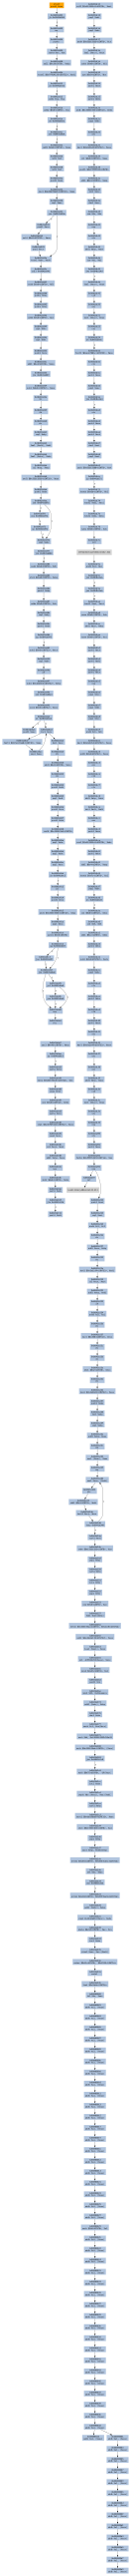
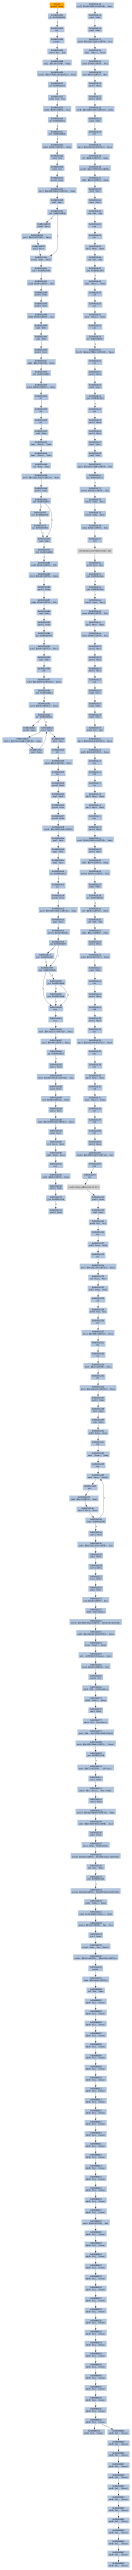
  digraph {
    fontname="IBM Plex Mono"
    node [color=lightsteelblue fillcolor=lightsteelblue fontname="IBM Plex Mono" shape=rectangle style=filled]
    edge [color="#000000" fontname="IBM Plex Mono"]
    n1 [color=lightgrey fillcolor=orange label="start\npushl %eax"]
    n2 [label="0x00416001\njb 0x00416004"]
    n3 [color=lightgrey label="0x00416003\nnop "]
    n4 [label="0x00416004\npusha "]
    n5 [label="0x00416005\ntestw %ax, %ax"]
    n6 [label="0x00416008\nsall $0x20<INT8>, %ebp"]
    n7 [label="0x0041600b\ntestl $0x97914120<UINT32>, %edi"]
    n8 [label="0x00416011\njo 0x00416016"]
    n9 [label="0x00416013\nandw %sp, %sp"]
    n10 [label="0x00416016\naddw $0x0<UINT8>, %si"]
    n11 [label="0x0041601a\njb 0x00416021"]
    n12 [label="0x0041601c\njns 0x00416021"]
    n13 [label="0x00416021\naddl $0x0<UINT32>, %eax"]
    n14 [label="0x00416026\nnotb %ah"]
    n15 [label="0x00416028\nnotb %ah"]
    n16 [label="0x0041602a\npushl %eax"]
    n17 [label="0x0041602b\nmovl $0xd06786e2<UINT32>, %eax"]
    n18 [label="0x00416030\npopl %eax"]
    n19 [label="0x00416031\njns 0x0041603a"]
    n20 [label="0x00416033\npushl %ecx"]
    n21 [label="0x0041603a\ntestl %edx, %edx"]
    n22 [label="0x00416034\nsubl $0x0<UINT32>, %eax"]
    n23 [label="0x0041603c\ncall 0x00416041"]
    n24 [label="0x00416039\npopl %ecx"]
    n25 [label="0x00416041\nsubb $0x0<UINT8>, %dl"]
    n26 [label="0x00416044\npushl %edi"]
    n27 [label="0x00416045\npushl %ebx"]
    n28 [label="0x00416046\naddb $0x0<UINT8>, %al"]
    n29 [label="0x00416049\npopl %ebx"]
    n30 [label="0x0041604a\npopl %edi"]
    n31 [label="0x0041604b\npushl %ecx"]
    n32 [label="0x0041604c\naddl $0x4<UINT8>, %esp"]
    n33 [label="0x0041604f\njne 0x00416059"]
    n34 [label="0x00416059\nsubl $0x0<UINT32>, %eax"]
    n35 [label="0x0041605e\nclc "]
    n36 [label="0x0041605f\ncld "]
    n37 [label="0x00416060\nstc "]
    n38 [label="0x00416061\npopl %ebp"]
    n39 [label="0x00416062\nleal (%edi), %edi"]
    n40 [label="0x00416064\nleal (%ebx), %ebx"]
    n41 [label="0x00416066\norl %esp, %esp"]
    n42 [label="0x00416068\nandl $0xffffffff<UINT32>, %eax"]
    n43 [label="0x0041606d\npushl %edx"]
    n44 [label="0x0041606e\njbe 0x00416076"]
    n45 [label="0x00416070\njnp 0x00416076"]
    n46 [label="0x00416076\npopl %edx"]
    n47 [label="0x00416072\njp 0x00416076"]
    n48 [label="0x00416077\njno 0x00416080"]
    n49 [label="0x00416080\nsubb $0x0<UINT8>, %dh"]
    n50 [label="0x00416083\nshrl $0x60<UINT8>, %ebp"]
    n51 [label="0x00416086\npushl %ebp"]
    n52 [label="0x00416087\naddw $0x0<UINT8>, %dx"]
    n53 [label="0x0041608b\npopl %ebp"]
    n54 [label="0x0041608c\npushl %edx"]
    n55 [label="0x0041608d\njg 0x00416095"]
    n56 [label="0x0041608f\nsubl $0x0<UINT32>, %ecx"]
    n57 [label="0x00416095\npopl %edx"]
    n58 [label="0x00416096\ncld "]
    n59 [label="0x00416097\nsubl $0x2e20e3<UINT32>, %ebp"]
    n60 [label="0x0041609d\njle 0x004160a4"]
    n61 [label="0x0041609f\nxorl $0x0<UINT32>, %eax"]
    n62 [label="0x004160a4\njl 0x004160ad"]
    n63 [label="0x004160a6\npushl %eax"]
    n64 [label="0x004160ad\nincl %ecx"]
    n65 [label="0x004160a7\ntestl $0x7ac22a68<UINT32>, %eax"]
    n66 [label="0x004160ae\ndecl %ecx"]
    n67 [label="0x004160ac\npopl %eax"]
    n68 [label="0x004160af\nstc "]
    n69 [label="0x004160b0\naddl $0x0<UINT8>, %ecx"]
    n70 [label="0x004160b3\nclc "]
    n71 [label="0x004160b4\npushl %edi"]
    n72 [label="0x004160b5\npopl %edi"]
    n73 [label="0x004160b6\npushl %ecx"]
    n74 [label="0x004160b7\npushl %ebx"]
    n75 [label="0x004160b8\npushl $0xffffffe3<UINT8>"]
    n76 [label="0x004160ba\npopl %ebx"]
    n77 [label="0x004160bb\npopl %ebx"]
    n78 [label="0x004160bc\npopl %ecx"]
    n79 [label="0x004160bd\nje 0x004160c3"]
    n80 [label="0x004160c3\nclc "]
    n81 [label="0x004160c4\npushl %ecx"]
    n82 [label="0x004160c5\nandl $0xffffffff<UINT32>, %eax"]
    n83 [label="0x004160ca\npopl %ecx"]
    n84 [label="0x004160cb\npushl $0x0<UINT8>"]
    n85 [label="0x004160cd\njg 0x004160d7"]
    n86 [label="0x004160cf\njae 0x004160d7"]
    n87 [label="0x004160d7\njbe 0x004160e0"]
    n88 [label="0x004160e0\nnop "]
    n89 [label="0x004160d9\njnl 0x004160e0"]
    n90 [label="0x004160e1\nstc "]
    n91 [label="0x004160db\njae 0x004160e0"]
+   n92 [label="0x004160e2\nmovl $0x2e223c<UINT32>, %eax"]
    n93 [label="0x004160e7\nrorl $0x40<UINT8>, %esp"]
    n94 [label="0x004160ea\njp 0x004160f3"]
    n95 [label="0x004160f3\npushl %esi"]
    n96 [label="0x004160f4\nmovw $0xfffffb3b<UINT16>, %si"]
    n97 [label="0x004160f8\npopl %esi"]
    n98 [label="0x004160f9\norl $0x0<UINT32>, %edx"]
    n99 [label="0x004160ff\npushl %ecx"]
    n100 [label="0x00416100\ncmpl $0x3b9d7442<UINT32>, %eax"]
    n101 [label="0x00416105\npopl %ecx"]
    n102 [label="0x00416106\norl %esi, %esi"]
    n103 [label="0x00416108\naddl %ebp, %eax"]
    n104 [label="0x0041610a\nnop "]
    n105 [label="0x0041610b\nroll $0x0<UINT8>, %ebx"]
    n106 [label="0x0041610e\npushl %edx"]
    n107 [label="0x0041610f\njle 0x00416116"]
    n108 [label="0x00416111\npushl %edi"]
    n109 [label="0x00416112\nroll $0xffffffc0<UINT8>, %esi"]
    n110 [label="0x00416115\npopl %edi"]
    n111 [label="0x00416116\npopl %edx"]
    n112 [label="0x00416117\nandw $0xffffffff<UINT8>, %cx"]
    n113 [label="0x0041611b\nleal (%ecx), %ecx"]
    n114 [label="0x0041611d\nsubb $0x0<UINT8>, %bl"]
    n115 [label="0x00416120\norw $0x0<UINT8>, %bx"]
    n116 [label="0x00416124\npushl %eax"]
    n117 [label="0x00416125\npushl %edx"]
    n118 [label="0x00416126\nandl $0xffffffff<UINT32>, %edi"]
    n119 [label="0x0041612c\npopl %edx"]
    n120 [label="0x0041612d\ncmc "]
    n121 [label="0x0041612e\nmovl $0x2e264d<UINT32>, %eax"]
    n122 [label="0x00416133\norl $0x0<UINT32>, %eax"]
    n123 [label="0x00416138\npushl $0xffffffdd<UINT8>"]
    n124 [label="0x0041613a\naddl $0x4<UINT8>, %esp"]
    n125 [label="0x0041613d\nincl %ecx"]
    n126 [label="0x0041613e\ndecl %ecx"]
    n127 [label="0x0041613f\norw %dx, %dx"]
    n128 [label="0x00416142\nnop "]
    n129 [label="0x00416143\nstc "]
    n130 [label="0x00416144\naddl %ebp, %eax"]
    n131 [label="0x00416146\norw %di, %di"]
    n132 [label="0x00416149\njno 0x0041614d"]
    n133 [label="0x0041614d\nleal (%eax), %eax"]
    n134 [label="0x0041614f\ncld "]
    n135 [label="0x00416150\ncmc "]
    n136 [label="0x00416151\nmovl (%eax), %eax"]
    n137 [label="0x00416153\nclc "]
    n138 [label="0x00416154\njb 0x0041615b"]
    n139 [label="0x00416156\ntestl $0xeab788bc<UINT32>, %eax"]
    n140 [label="0x0041615b\nclc "]
    n141 [label="0x0041615c\npushl %eax"]
    n142 [label="0x0041615d\npopl %eax"]
    n143 [label="0x0041615e\njne 0x00416164"]
    n144 [label="0x00416164\nstc "]
    n145 [label="0x00416165\npushl %eax"]
    n146 [label="0x00416166\npushl %esi"]
    n147 [label="0x00416167\ndecl %esi"]
    n148 [label="0x00416168\npopl %esi"]
    n149 [label="0x00416169\nrorb $0xffffff88<UINT8>, %ah"]
    n150 [label="0x0041616c\njp 0x00416171"]
    n151 [label="0x00416171\ntestb $0x56<UINT8>, %bl"]
    n152 [label="0x00416174\ntestl %esi, %esi"]
    n153 [label="0x00416176\ntestl %ebx, %ebx"]
    n154 [label="0x00416178\nsubw $0x0<UINT8>, %dx"]
    n155 [label="0x0041617c\nret"]
    n156 [color=lightgrey fillcolor=lightgrey label="SetHandleCount@kernel32.dll"]
    n157 [label="0x0041619a\nandb %al, %al"]
    n158 [label="0x0041619c\njne 0x004161a6"]
    n159 [label="0x0041619e\njno 0x004161a6"]
    n160 [label="0x004161a6\ntestl %esi, %esi"]
    n161 [label="0x004161a8\nxorw $0x0<UINT8>, %dx"]
    n162 [label="0x004161ac\naddl %eax, %ebp"]
    n163 [label="0x004161ae\nxorw $0x0<UINT8>, %si"]
    n164 [label="0x004161b2\npushl %ecx"]
    n165 [label="0x004161b3\npushl %edi"]
    n166 [label="0x004161b4\npushl %ecx"]
    n167 [label="0x004161b5\nnop "]
    n168 [label="0x004161b6\npopl %ecx"]
    n169 [label="0x004161b7\npopl %edi"]
    n170 [label="0x004161b8\npopl %ecx"]
    n171 [label="0x004161b9\nandb %ch, %ch"]
    n172 [label="0x004161bb\nmovl $0x2e22b4<UINT32>, %eax"]
    n173 [label="0x004161c0\naddl $0x0<UINT32>, %eax"]
    n174 [label="0x004161c5\ncmc "]
    n175 [label="0x004161c6\ncld "]
    n176 [label="0x004161c7\nclc "]
    n177 [label="0x004161c8\naddl %ebp, %eax"]
    n178 [label="0x004161ca\nmovl %edi, %edi"]
    n179 [label="0x004161cc\ncmc "]
    n180 [label="0x004161cd\npushl %eax"]
    n181 [label="0x004161ce\nsarl $0xffffffc0<UINT8>, %edx"]
    n182 [label="0x004161d1\npushl %ebx"]
    n183 [label="0x004161d2\naddl $0x4<UINT8>, %esp"]
    n184 [label="0x004161d5\ntestb $0x7c<UINT8>, %al"]
    n185 [label="0x004161d7\npopl %ebx"]
    n186 [label="0x004161d8\njs 0x004161e0"]
    n187 [label="0x004161da\norl $0x0<UINT32>, %ecx"]
    n188 [label="0x004161e0\norb %bh, %bh"]
    n189 [label="0x004161e2\naddl $0xa<UINT8>, %ebx"]
    n190 [label="0x004161e5\npushl %ebx"]
    n191 [label="0x004161e6\nsubl $0x0<UINT32>, %edx"]
    n192 [label="0x004161ec\npopl %ebx"]
    n193 [label="0x004161ed\nclc "]
    n194 [label="0x004161ee\npushl %ebx"]
    n195 [label="0x004161ef\ncld "]
    n196 [label="0x004161f0\npushl %eax"]
    n197 [label="0x004161f1\nstc "]
    n198 [label="0x004161f2\nmovl $0x2e2649<UINT32>, %eax"]
    n199 [label="0x004161f7\ncmc "]
    n200 [label="0x004161f8\ncmc "]
    n201 [label="0x004161f9\naddl %ebp, %eax"]
    n202 [label="0x004161fb\ncld "]
    n203 [label="0x004161fc\nmovl (%eax), %eax"]
    n204 [label="0x004161fe\nstc "]
    n205 [label="0x004161ff\nnop "]
    n206 [label="0x00416200\nstc "]
    n207 [label="0x00416201\npushl %eax"]
    n208 [label="0x00416202\ntestw $0xffffb3d9<UINT16>, %ax"]
    n209 [label="0x00416206\nnop "]
    n210 [label="0x00416207\nret"]
    n211 [color=lightgrey fillcolor=lightgrey label="LoadLibraryA@kernel32.dll"]
    n212 [label="0x00416212\npushl %esi"]
    n213 [label="0x00416213\npopl %esi"]
    n214 [label="0x00416214\nandb %cl, %cl"]
    n215 [label="0x00416216\nstc "]
    n216 [label="0x00416217\naddl %eax, %ebp"]
    n217 [label="0x00416219\nstc "]
    n218 [label="0x0041621a\nmovl $0x2e22f9<UINT32>, %edi"]
    n219 [label="0x0041621f\norl %ecx, %ecx"]
    n220 [label="0x00416221\naddl %ebp, %edi"]
    n221 [label="0x00416223\ncld "]
    n222 [label="0x00416224\nandb %al, %al"]
    n223 [label="0x00416226\ncmc "]
    n224 [label="0x00416227\nmovl $0x308<UINT32>, %ecx"]
    n225 [label="0x0041622c\nstc "]
    n226 [label="0x0041622d\nclc "]
    n227 [label="0x0041622e\nshrl $0x2<UINT8>, %ecx"]
    n228 [label="0x00416231\nstc "]
    n229 [label="0x00416232\nmovl $0x2e2601<UINT32>, %eax"]
    n230 [label="0x00416237\npushl %ebp"]
    n231 [label="0x00416238\ndecl %ebp"]
    n232 [label="0x00416239\npopl %ebp"]
    n233 [label="0x0041623a\naddl %ebp, %eax"]
    n234 [label="0x0041623c\nnop "]
    n235 [label="0x0041623d\nmovl (%eax), %eax"]
    n236 [label="0x0041623f\nnop "]
    n237 [label="0x00416240\nxorl %eax, (%edi)"]
    n238 [label="0x00416242\nstc "]
    n239 [label="0x00416243\naddl $0x4<UINT8>, %edi"]
    n240 [label="0x00416246\ntestl %ecx, %ecx"]
    n241 [label="0x00416248\nloop 0x00416240"]
    n242 [label="0x0041624a\npushl %edi"]
    n243 [label="0x0041624b\nandw $0xffffffff<UINT8>, %ax"]
    n244 [label="0x0041624f\npopl %edi"]
    n245 [label="0x00416250\npushl %ebx"]
    n246 [label="0x00416251\nincl %ebx"]
    n247 [label="0x00416252\npopl %ebx"]
    n248 [label="0x00416253\norw $0x0<UINT8>, %ax"]
    n249 [label="0x00416257\nfldl 0x2b(%ebx)"]
    n250 [label="0x0041625a\nenter $0xffffffaa<UINT8>, $0x1e35<UINT16>"]
    n251 [label="0x0041625e\nandl $0xc86b61f4<UINT32>, %eax"]
    n252 [label="0x00416263\nleal (%esi), %esp"]
    n253 [label="0x00416265\norl -470925259(%eax), %ecx"]
    n254 [label="0x0041626b\nmovb $0x55<UINT8>, %al"]
    n255 [label="0x0041626d\npushl %cs"]
    n256 [label="0x0041626e\nmovb %dh, 0x10eaaeca"]
    n257 [label="0x00416274\naddl (%ebx), %ebp"]
    n258 [label="0x00416276\ndecl %ebx"]
    n259 [label="0x00416277\nmovb %cl, 0xe(%ecx)"]
    n260 [label="0x0041627a\nmovb %dh, 0xfffffffff2d15e43"]
    n261 [label="0x00416280\nmovb $0xffffffed<UINT8>, (%ecx)"]
    n262 [label="0x00416283\njne 0x004162c8"]
    n263 [label="0x004162c8\nmovb $0x75<UINT8>, -19(%ecx)"]
    n264 [label="0x004162cc\nincl %ebx"]
    n265 [label="0x004162cd\ncmpsb %ds:(%esi), %es:(%edi)"]
    n266 [label="0x004162ce\npushl %ebp"]
    n267 [label="0x004162cf\ntestl $0x66c86b66<UINT32>, %eax"]
    n268 [label="0x004162d4\nadcb $0xffffffd4<UINT8>, %al"]
    n269 [label="0x004162d6\npopl %ebp"]
    n270 [label="0x004162d7\nxorl %esp, 0x6b(%ebp)"]
    n271 [label="0x004162da\nenter $0x55<UINT8>, $0xffffc6bc<UINT16>"]
    n272 [label="0x004162de\ninl %dx, %eax"]
    n273 [label="0x004162df\njne 0x00416324"]
    n274 [label="0x00416324\nenter $0x10<UINT8>, $0xffffee9e<UINT16>"]
    n275 [label="0x00416328\naddl (%ebx), %ebp"]
    n276 [label="0x0041632a\ncmpl 0x134da01d(%ecx), %edx"]
    n277 [label="0x00416330\nimulw $0x5d<UINT8>, %ax, %cx"]
    n278 [label="0x00416334\nincl %ebx"]
    n279 [label="0x00416335\nstosl %eax, %es:(%edi)"]
    n280 [label="0x00416336\nenter $0x2b<UINT8>, $0x2935<UINT16>"]
    n281 [label="0x0041633a\ncwdel "]
    n282 [label="0x0041633b\nlret $0x55d6<UINT16>"]
    n283 [label="0x00000000\ninl %dx, %eax"]
    n284 [label="0x00000001\naddb %al, (%eax)"]
    n285 [label="0x00000003\naddb %al, (%eax)"]
    n286 [label="0x00000005\naddb %al, (%eax)"]
    n287 [label="0x00000007\naddb %al, (%eax)"]
    n288 [label="0x00000009\naddb %al, (%eax)"]
    n289 [label="0x0000000b\naddb %al, (%eax)"]
    n290 [label="0x0000000d\naddb %al, (%eax)"]
    n291 [label="0x0000000f\naddb %al, (%eax)"]
    n292 [label="0x00000011\naddb %al, (%eax)"]
    n293 [label="0x00000013\naddb %al, (%eax)"]
    n294 [label="0x00000015\naddb %al, (%eax)"]
    n295 [label="0x00000017\naddb %al, (%eax)"]
    n296 [label="0x00000019\naddb %al, (%eax)"]
    n297 [label="0x0000001b\naddb %al, (%eax)"]
    n298 [label="0x0000001d\naddb %al, (%eax)"]
    n299 [label="0x0000001f\naddb %al, (%eax)"]
    n300 [label="0x00000021\naddb %al, (%eax)"]
    n301 [label="0x00000023\naddb %al, (%eax)"]
    n302 [label="0x00000025\naddb %al, (%eax)"]
    n303 [label="0x00000027\naddb %al, (%eax)"]
    n304 [label="0x00000029\nxorb $0x0<UINT8>, %al"]
    n305 [label="0x0000002b\naddb %al, (%eax)"]
    n306 [label="0x0000002d\naddb %al, (%eax)"]
    n307 [label="0x0000002f\naddb %al, (%eax)"]
    n308 [label="0x00000031\naddb %al, (%eax)"]
    n309 [label="0x00000033\naddb %al, (%eax)"]
    n310 [label="0x00000035\naddb %al, (%eax)"]
    n311 [label="0x00000037\naddb %al, (%eax)"]
    n312 [label="0x00000039\naddb %al, (%eax)"]
    n313 [label="0x0000003b\naddb %al, (%eax)"]
    n314 [label="0x0000003d\naddb %al, (%eax)"]
    n315 [label="0x0000003f\naddb %al, (%eax)"]
    n316 [label="0x00000041\naddb %al, (%eax)"]
    n317 [label="0x00000043\naddb %al, (%eax)"]
    n318 [label="0x00000045\naddb %al, (%eax)"]
    n319 [label="0x00000047\naddb %al, (%eax)"]
    n320 [label="0x00000049\naddb %al, (%eax)"]
    n321 [label="0x0000004b\naddb %al, (%eax)"]
    n322 [label="0x0000004d\naddb %al, (%eax)"]
    n323 [label="0x0000004f\naddb %al, (%eax)"]
    n324 [label="0x00000051\naddb %al, (%eax)"]
    n325 [label="0x00000053\naddb %al, (%eax)"]
    n326 [label="0x00000055\naddb %al, (%eax)"]
    n327 [label="0x00000057\naddb %al, (%eax)"]
    n328 [label="0x00000059\naddb %al, (%eax)"]
    n329 [label="0x0000005b\naddb %al, (%eax)"]
    n330 [label="0x0000005d\naddb %al, (%eax)"]
    n331 [label="0x0000005f\naddb %al, (%eax)"]
    n332 [label="0x00000061\naddb %al, (%eax)"]
    n333 [label="0x00000063\naddb %al, (%eax)"]
    n334 [label="0x00000065\naddb %al, (%eax)"]
    n335 [label="0x00000067\naddb %al, (%eax)"]
    n336 [label="0x00000069\naddb %al, (%eax)"]
    n1 -> n2
    n2 -> n3 [label=F]
    n3 -> n4
    n4 -> n5
    n5 -> n6
    n6 -> n7
    n7 -> n8
    n8 -> n9 [label=F]
    n9 -> n10
    n10 -> n11
    n11 -> n12 [label=F]
    n12 -> n13 [label=T]
    n13 -> n14
    n14 -> n15
    n15 -> n16
    n16 -> n17
    n17 -> n18
    n18 -> n19
    n19 -> n20 [label=F]
    n19 -> n21 [label=T]
    n20 -> n22
    n21 -> n23
    n22 -> n24
    n23 -> n25
    n24 -> n21
    n25 -> n26
    n26 -> n27
    n27 -> n28
    n28 -> n29
    n29 -> n30
    n30 -> n31
    n31 -> n32
    n32 -> n33
    n33 -> n34 [label=T]
    n34 -> n35
    n35 -> n36
    n36 -> n37
    n37 -> n38
    n38 -> n39
    n39 -> n40
    n40 -> n41
    n41 -> n42
    n42 -> n43
    n43 -> n44
    n44 -> n45 [label=F]
    n44 -> n46 [label=T]
    n45 -> n47 [label=F]
    n46 -> n48
    n47 -> n46 [label=T]
    n48 -> n49 [label=T]
    n49 -> n50
    n50 -> n51
    n51 -> n52
    n52 -> n53
    n53 -> n54
    n54 -> n55
    n55 -> n56 [label=F]
    n56 -> n57
    n57 -> n58
    n58 -> n59
    n59 -> n60
    n60 -> n61 [label=F]
    n61 -> n62
    n62 -> n63 [label=F]
    n62 -> n64 [label=T]
    n64 -> n65
    n64 -> n66
    n65 -> n67
    n66 -> n68
    n67 -> n64
    n68 -> n69
    n69 -> n70
    n70 -> n71
    n71 -> n72
    n72 -> n73
    n73 -> n74
    n74 -> n75
    n75 -> n76
    n76 -> n77
    n77 -> n78
    n78 -> n79
    n79 -> n80 [label=T]
    n80 -> n81
    n81 -> n82
    n82 -> n83
    n83 -> n84
    n84 -> n85
    n85 -> n86 [label=F]
    n85 -> n87 [label=T]
    n86 -> n87 [label=T]
    n87 -> n88 [label=T]
    n87 -> n89 [label=F]
    n88 -> n90
    n89 -> n88 [label=T]
    n89 -> n91 [label=F]
+   n90 -> n92
    n91 -> n88 [label=T]
+   n92 -> n93
    n93 -> n94
    n94 -> n95 [label=T]
    n95 -> n96
    n96 -> n97
    n97 -> n98
    n98 -> n99
    n99 -> n100
    n100 -> n101
    n101 -> n102
    n102 -> n103
    n103 -> n104
    n104 -> n105
    n105 -> n106
    n106 -> n107
    n107 -> n108 [label=F]
    n109 -> n110
    n110 -> n111
    n111 -> n112
    n112 -> n113
    n113 -> n114
    n114 -> n115
    n115 -> n116
    n116 -> n117
    n117 -> n118
    n118 -> n119
    n119 -> n120
    n120 -> n121
    n121 -> n122
    n122 -> n123
    n123 -> n124
    n124 -> n125
    n125 -> n126
    n126 -> n127
    n127 -> n128
    n128 -> n129
    n129 -> n130
    n130 -> n131
    n131 -> n132
    n132 -> n133 [label=T]
    n133 -> n134
    n134 -> n135
    n135 -> n136
    n136 -> n137
    n137 -> n138
    n138 -> n139 [label=F]
    n139 -> n140
    n140 -> n141
    n141 -> n142
    n142 -> n143
    n143 -> n144 [label=T]
    n144 -> n145
    n145 -> n146
    n146 -> n147
    n147 -> n148
    n148 -> n149
    n149 -> n150
    n150 -> n151 [label=T]
    n151 -> n152
    n152 -> n153
    n153 -> n154
    n154 -> n155
    n155 -> n156
    n156 -> n157
    n157 -> n158
    n158 -> n159 [label=F]
    n159 -> n160 [label=T]
    n160 -> n161
    n161 -> n162
    n162 -> n163
    n163 -> n164
    n164 -> n165
    n165 -> n166
    n166 -> n167
    n167 -> n168
    n168 -> n169
    n169 -> n170
    n170 -> n171
    n171 -> n172
    n172 -> n173
    n173 -> n174
    n174 -> n175
    n175 -> n176
    n176 -> n177
    n177 -> n178
    n178 -> n179
    n179 -> n180
    n180 -> n181
    n181 -> n182
    n182 -> n183
    n183 -> n184
    n184 -> n185
    n185 -> n186
    n186 -> n187 [label=F]
    n187 -> n188
    n188 -> n189
    n189 -> n190
    n190 -> n191
    n191 -> n192
    n192 -> n193
    n193 -> n194
    n194 -> n195
    n195 -> n196
    n196 -> n197
    n197 -> n198
    n198 -> n199
    n199 -> n200
    n200 -> n201
    n201 -> n202
    n202 -> n203
    n203 -> n204
    n204 -> n205
    n205 -> n206
    n206 -> n207
    n207 -> n208
    n208 -> n209
    n209 -> n210
    n210 -> n211
-   n209 -> n212
+   n211 -> n212
    n212 -> n213
    n213 -> n214
    n214 -> n215
    n215 -> n216
    n216 -> n217
    n217 -> n218
    n218 -> n219
    n219 -> n220
    n220 -> n221
    n221 -> n222
    n222 -> n223
    n223 -> n224
    n224 -> n225
    n225 -> n226
    n226 -> n227
    n227 -> n228
    n228 -> n229
    n229 -> n230
    n230 -> n231
    n231 -> n232
    n232 -> n233
    n233 -> n234
    n234 -> n235
    n235 -> n236
    n236 -> n237
    n237 -> n238
    n238 -> n239
    n239 -> n240
    n240 -> n241
    n241 -> n237 [label=T]
    n241 -> n242 [label=F]
    n242 -> n243
    n243 -> n244
    n244 -> n245
    n245 -> n246
    n246 -> n247
    n247 -> n248
    n248 -> n249
    n249 -> n250
    n250 -> n251
    n251 -> n252
    n252 -> n253
    n253 -> n254
    n254 -> n255
    n255 -> n256
    n256 -> n257
    n257 -> n258
    n258 -> n259
    n259 -> n260
    n260 -> n261
    n261 -> n262
    n262 -> n263 [label=T]
    n263 -> n264
    n264 -> n265
    n265 -> n266
    n266 -> n267
    n267 -> n268
    n268 -> n269
    n269 -> n270
    n270 -> n271
    n271 -> n272
    n272 -> n273
    n273 -> n274 [label=T]
    n274 -> n275
    n275 -> n276
    n276 -> n277
    n277 -> n278
    n278 -> n279
    n279 -> n280
    n280 -> n281
    n281 -> n282
    n282 -> n283
    n283 -> n284
    n284 -> n285
    n285 -> n286
    n286 -> n287
    n287 -> n288
    n288 -> n289
    n289 -> n290
    n290 -> n291
    n291 -> n292
    n292 -> n293
    n293 -> n294
    n294 -> n295
    n295 -> n296
    n296 -> n297
    n297 -> n298
    n298 -> n299
    n299 -> n300
    n300 -> n301
    n301 -> n302
    n302 -> n303
    n303 -> n304
    n304 -> n305
    n305 -> n306
    n306 -> n307
    n307 -> n308
    n308 -> n309
    n309 -> n310
    n310 -> n311
    n311 -> n312
    n312 -> n313
    n313 -> n314
    n314 -> n315
    n315 -> n316
    n316 -> n317
    n317 -> n318
    n318 -> n319
    n319 -> n320
    n320 -> n321
    n321 -> n322
    n322 -> n323
    n322 -> n324
    n324 -> n325
    n325 -> n326
    n326 -> n327
    n327 -> n328
    n328 -> n329
    n329 -> n330
    n330 -> n331
    n331 -> n332
    n332 -> n333
    n333 -> n334
    n334 -> n335
    n335 -> n336
  }
